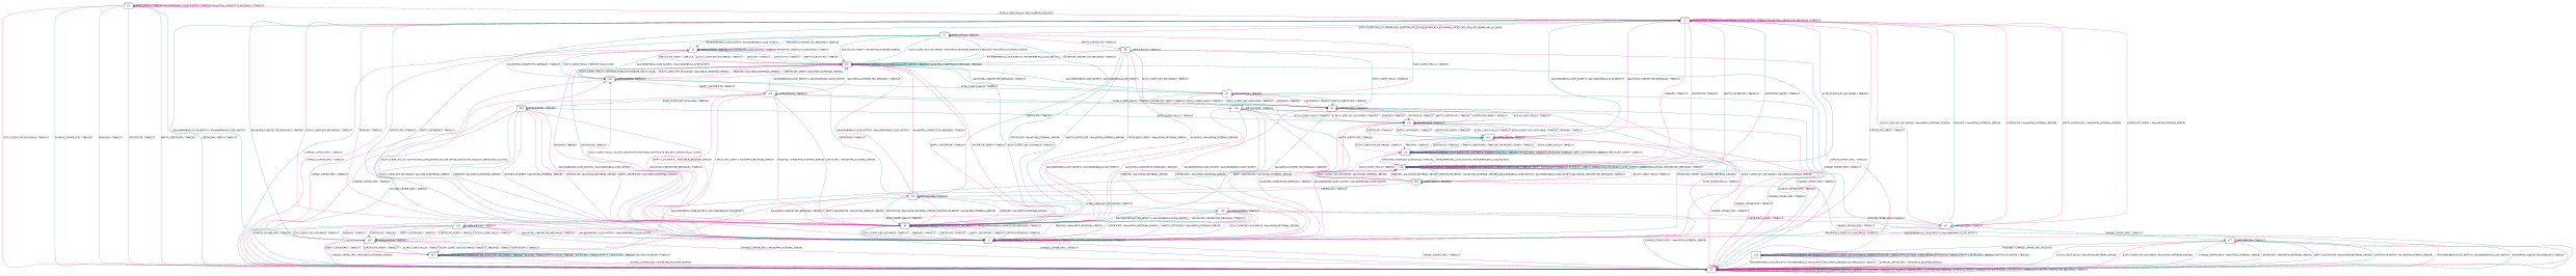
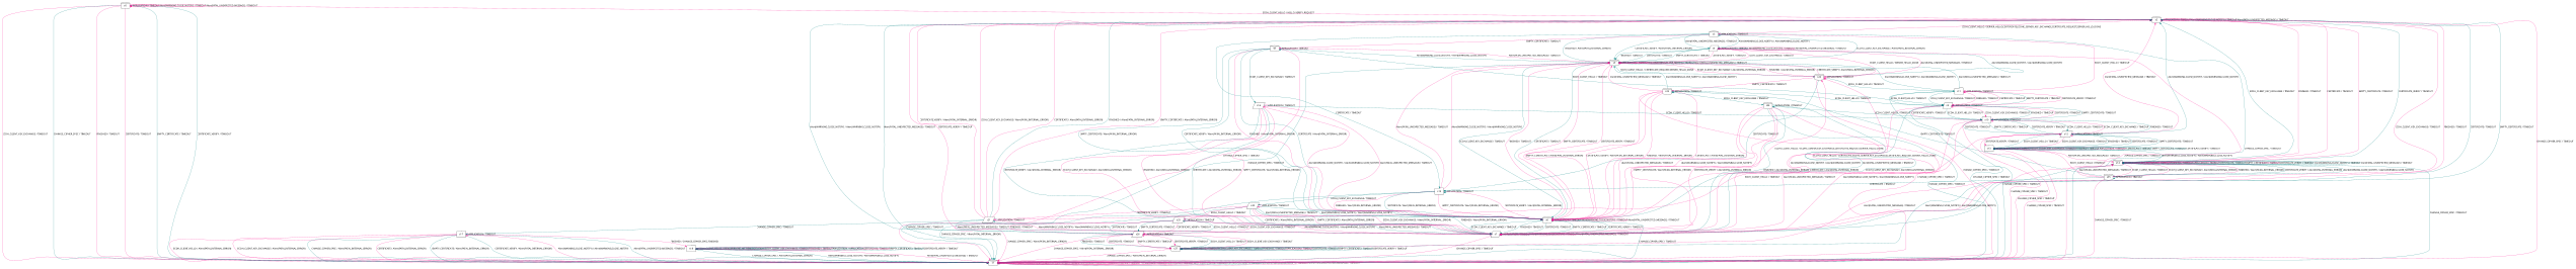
  digraph {
    fontname="Noto Sans"
    node [fontname="Noto Sans" shape=cylinder]
    edge [color=deeppink fontname="Noto Sans"]
    n1 [label=s0]
    n2 [label=s1]
    n3 [label=s2]
    n4 [label=s3]
    n5 [label=s14]
    n6 [label=s4 shape=parallelogram]
    n7 [label=s5]
    n8 [label=s8]
    n9 [label=s11 shape=folder]
    n10 [label=s19 shape=folder]
    n11 [label=s35]
    n12 [label=s22]
    n13 [label=s6]
    n14 [label=s9 shape=parallelogram]
    n15 [label=s16 shape=parallelogram]
    n16 [label=s20 shape=parallelogram]
-   n17 [label=s23 shape=parallelogram]
+   n17 [label=s23]
    n18 [label=s7 shape=parallelogram]
    n19 [label=s10 shape=folder]
    n20 [label=s12 shape=parallelogram]
    n21 [label=s13 shape=folder]
    n22 [label=s24]
    n23 [label=s17 shape=folder]
    n24 [label=s18 shape=folder]
    n25 [label=s21 shape=parallelogram]
    n26 [label=s25 shape=parallelogram]
    n27 [label=s26 shape=parallelogram]
    n28 [label=s27]
    n1 -> n1 [label="APPLICATION / TIMEOUT"]
    n1 -> n1 [label="Alert(WARNING,CLOSE_NOTIFY) / TIMEOUT"]
    n1 -> n1 [label="Alert(FATAL,UNEXPECTED_MESSAGE) / TIMEOUT"]
    n1 -> n2 [label="ECDH_CLIENT_KEY_EXCHANGE / TIMEOUT"]
    n1 -> n2 [color=teal label="CHANGE_CIPHER_SPEC / TIMEOUT"]
    n1 -> n2 [label="FINISHED / TIMEOUT"]
    n1 -> n2 [label="CERTIFICATE / TIMEOUT"]
    n1 -> n2 [color=teal label="EMPTY_CERTIFICATE / TIMEOUT"]
    n1 -> n2 [color=teal label="CERTIFICATE_VERIFY / TIMEOUT"]
    n1 -> n3 [label="ECDH_CLIENT_HELLO / HELLO_VERIFY_REQUEST"]
    n2 -> n2 [color=teal label="ECDH_CLIENT_HELLO / TIMEOUT"]
    n2 -> n2 [label="ECDH_CLIENT_KEY_EXCHANGE / TIMEOUT"]
    n2 -> n2 [label="CHANGE_CIPHER_SPEC / TIMEOUT"]
    n2 -> n2 [label="FINISHED / TIMEOUT"]
    n2 -> n2 [label="APPLICATION / TIMEOUT"]
    n2 -> n2 [label="CERTIFICATE / TIMEOUT"]
    n2 -> n2 [label="EMPTY_CERTIFICATE / TIMEOUT"]
    n2 -> n2 [label="CERTIFICATE_VERIFY / TIMEOUT"]
    n2 -> n2 [color=teal label="Alert(WARNING,CLOSE_NOTIFY) / TIMEOUT"]
    n2 -> n2 [label="Alert(FATAL,UNEXPECTED_MESSAGE) / TIMEOUT"]
+   n3 -> n2 [label="CHANGE_CIPHER_SPEC / TIMEOUT"]
    n3 -> n3 [color=teal label="APPLICATION / TIMEOUT"]
    n3 -> n3 [label="Alert(WARNING,CLOSE_NOTIFY) / TIMEOUT"]
    n3 -> n3 [label="Alert(FATAL,UNEXPECTED_MESSAGE) / TIMEOUT"]
    n3 -> n4 [label="ECDH_CLIENT_HELLO / SERVER_HELLO,CERTIFICATE,ECDHE_SERVER_KEY_EXCHANGE,CERTIFICATE_REQUEST,SERVER_HELLO_DONE"]
    n3 -> n5 [color=teal label="ECDH_CLIENT_KEY_EXCHANGE / TIMEOUT"]
    n3 -> n5 [label="FINISHED / TIMEOUT"]
    n3 -> n5 [label="CERTIFICATE / TIMEOUT"]
    n3 -> n5 [label="EMPTY_CERTIFICATE / TIMEOUT"]
    n3 -> n5 [color=teal label="CERTIFICATE_VERIFY / TIMEOUT"]
    n4 -> n2 [color=teal label="CHANGE_CIPHER_SPEC / TIMEOUT"]
    n4 -> n4 [color=teal label="APPLICATION / TIMEOUT"]
    n4 -> n6 [color=teal label="Alert(WARNING,CLOSE_NOTIFY) / Alert(WARNING,CLOSE_NOTIFY)"]
    n4 -> n6 [color=teal label="Alert(FATAL,UNEXPECTED_MESSAGE) / TIMEOUT"]
    n4 -> n7 [color=teal label="ECDH_CLIENT_KEY_EXCHANGE / Alert(FATAL,INTERNAL_ERROR)"]
    n4 -> n7 [color=teal label="FINISHED / Alert(FATAL,INTERNAL_ERROR)"]
    n4 -> n7 [color=teal label="CERTIFICATE_VERIFY / Alert(FATAL,INTERNAL_ERROR)"]
    n4 -> n8 [label="EMPTY_CERTIFICATE / TIMEOUT"]
    n4 -> n9 [label="ECDH_CLIENT_HELLO / TIMEOUT"]
-   n10 -> n4 [color=teal label="CERTIFICATE / TIMEOUT"]
+   n4 -> n10 [color=teal label="CERTIFICATE / TIMEOUT"]
    n5 -> n2 [color=teal label="CHANGE_CIPHER_SPEC / TIMEOUT"]
    n5 -> n5 [color=teal label="ECDH_CLIENT_KEY_EXCHANGE / TIMEOUT"]
    n5 -> n5 [label="FINISHED / TIMEOUT"]
    n5 -> n5 [label="APPLICATION / TIMEOUT"]
    n5 -> n5 [label="CERTIFICATE / TIMEOUT"]
    n5 -> n5 [color=teal label="EMPTY_CERTIFICATE / TIMEOUT"]
    n5 -> n5 [label="CERTIFICATE_VERIFY / TIMEOUT"]
    n5 -> n5 [color=teal label="Alert(WARNING,CLOSE_NOTIFY) / TIMEOUT"]
    n5 -> n5 [color=teal label="Alert(FATAL,UNEXPECTED_MESSAGE) / TIMEOUT"]
    n5 -> n11 [label="ECDH_CLIENT_HELLO / TIMEOUT"]
    n6 -> n2 [label="CHANGE_CIPHER_SPEC / TIMEOUT"]
    n6 -> n6 [label="APPLICATION / TIMEOUT"]
    n6 -> n6 [color=teal label="Alert(WARNING,CLOSE_NOTIFY) / TIMEOUT"]
    n6 -> n6 [label="Alert(FATAL,UNEXPECTED_MESSAGE) / TIMEOUT"]
    n6 -> n7 [label="ECDH_CLIENT_KEY_EXCHANGE / TIMEOUT"]
    n6 -> n7 [color=teal label="FINISHED / TIMEOUT"]
    n6 -> n7 [color=teal label="CERTIFICATE / TIMEOUT"]
    n6 -> n7 [color=teal label="EMPTY_CERTIFICATE / TIMEOUT"]
    n6 -> n7 [label="CERTIFICATE_VERIFY / TIMEOUT"]
-   n6 -> n12 [color=teal label="ECDH_CLIENT_HELLO / SERVER_HELLO_DONE"]
+   n6 -> n12 [label="ECDH_CLIENT_HELLO / SERVER_HELLO_DONE"]
    n7 -> n2 [color=teal label="CHANGE_CIPHER_SPEC / TIMEOUT"]
    n7 -> n7 [label="APPLICATION / TIMEOUT"]
    n7 -> n7 [label="Alert(WARNING,CLOSE_NOTIFY) / TIMEOUT"]
    n7 -> n7 [color=teal label="Alert(FATAL,UNEXPECTED_MESSAGE) / TIMEOUT"]
    n7 -> n12 [color=teal label="ECDH_CLIENT_HELLO / CERTIFICATE_REQUEST,SERVER_HELLO_DONE"]
    n7 -> n13 [color=teal label="ECDH_CLIENT_KEY_EXCHANGE / TIMEOUT"]
    n7 -> n13 [label="FINISHED / TIMEOUT"]
    n7 -> n13 [color=teal label="CERTIFICATE / TIMEOUT"]
    n7 -> n13 [label="EMPTY_CERTIFICATE / TIMEOUT"]
    n7 -> n13 [label="CERTIFICATE_VERIFY / TIMEOUT"]
    n8 -> n2 [label="CHANGE_CIPHER_SPEC / TIMEOUT"]
    n8 -> n7 [color=teal label="Alert(WARNING,CLOSE_NOTIFY) / Alert(WARNING,CLOSE_NOTIFY)"]
    n8 -> n7 [label="Alert(FATAL,UNEXPECTED_MESSAGE) / TIMEOUT"]
    n8 -> n8 [color=teal label="APPLICATION / TIMEOUT"]
    n8 -> n13 [label="FINISHED / Alert(FATAL,INTERNAL_ERROR)"]
    n8 -> n13 [color=teal label="CERTIFICATE / Alert(FATAL,INTERNAL_ERROR)"]
    n8 -> n13 [color=teal label="EMPTY_CERTIFICATE / Alert(FATAL,INTERNAL_ERROR)"]
    n8 -> n13 [color=teal label="CERTIFICATE_VERIFY / Alert(FATAL,INTERNAL_ERROR)"]
    n8 -> n14 [color=teal label="ECDH_CLIENT_HELLO / TIMEOUT"]
    n8 -> n15 [color=teal label="ECDH_CLIENT_KEY_EXCHANGE / TIMEOUT"]
    n9 -> n2 [color=teal label="CHANGE_CIPHER_SPEC / TIMEOUT"]
    n9 -> n7 [color=teal label="Alert(WARNING,CLOSE_NOTIFY) / Alert(WARNING,CLOSE_NOTIFY)"]
    n9 -> n7 [color=teal label="Alert(FATAL,UNEXPECTED_MESSAGE) / TIMEOUT"]
    n9 -> n9 [label="APPLICATION / TIMEOUT"]
    n9 -> n14 [color=teal label="ECDH_CLIENT_HELLO / TIMEOUT"]
    n9 -> n14 [color=teal label="ECDH_CLIENT_KEY_EXCHANGE / TIMEOUT"]
    n9 -> n14 [label="FINISHED / TIMEOUT"]
    n9 -> n14 [label="CERTIFICATE / TIMEOUT"]
    n9 -> n14 [color=teal label="EMPTY_CERTIFICATE / TIMEOUT"]
    n9 -> n14 [label="CERTIFICATE_VERIFY / TIMEOUT"]
    n10 -> n2 [color=teal label="CHANGE_CIPHER_SPEC / TIMEOUT"]
    n10 -> n7 [label="Alert(WARNING,CLOSE_NOTIFY) / Alert(WARNING,CLOSE_NOTIFY)"]
    n10 -> n7 [label="Alert(FATAL,UNEXPECTED_MESSAGE) / TIMEOUT"]
    n10 -> n10 [color=teal label="APPLICATION / TIMEOUT"]
    n10 -> n13 [label="FINISHED / Alert(FATAL,INTERNAL_ERROR)"]
    n10 -> n13 [color=teal label="CERTIFICATE / Alert(FATAL,INTERNAL_ERROR)"]
    n10 -> n13 [label="EMPTY_CERTIFICATE / Alert(FATAL,INTERNAL_ERROR)"]
    n10 -> n13 [label="CERTIFICATE_VERIFY / Alert(FATAL,INTERNAL_ERROR)"]
    n10 -> n16 [color=teal label="ECDH_CLIENT_KEY_EXCHANGE / TIMEOUT"]
    n11 -> n2 [label="CHANGE_CIPHER_SPEC / TIMEOUT"]
    n11 -> n5 [label="ECDH_CLIENT_KEY_EXCHANGE / Alert(FATAL,INTERNAL_ERROR)"]
    n11 -> n5 [label="FINISHED / Alert(FATAL,INTERNAL_ERROR)"]
    n11 -> n5 [color=teal label="CERTIFICATE_VERIFY / Alert(FATAL,INTERNAL_ERROR)"]
    n11 -> n5 [color=teal label="Alert(WARNING,CLOSE_NOTIFY) / Alert(WARNING,CLOSE_NOTIFY)"]
    n11 -> n5 [label="Alert(FATAL,UNEXPECTED_MESSAGE) / TIMEOUT"]
    n11 -> n10 [color=teal label="CERTIFICATE / TIMEOUT"]
    n11 -> n11 [color=teal label="APPLICATION / TIMEOUT"]
    n11 -> n17 [color=teal label="EMPTY_CERTIFICATE / TIMEOUT"]
    n11 -> n21 [label="ECDH_CLIENT_HELLO / TIMEOUT"]
    n12 -> n2 [label="CHANGE_CIPHER_SPEC / TIMEOUT"]
    n12 -> n6 [color=teal label="Alert(WARNING,CLOSE_NOTIFY) / Alert(WARNING,CLOSE_NOTIFY)"]
    n12 -> n6 [label="Alert(FATAL,UNEXPECTED_MESSAGE) / TIMEOUT"]
    n12 -> n7 [label="ECDH_CLIENT_KEY_EXCHANGE / Alert(FATAL,INTERNAL_ERROR)"]
    n12 -> n7 [label="FINISHED / Alert(FATAL,INTERNAL_ERROR)"]
    n12 -> n7 [label="CERTIFICATE_VERIFY / Alert(FATAL,INTERNAL_ERROR)"]
    n12 -> n9 [color=teal label="ECDH_CLIENT_HELLO / TIMEOUT"]
    n12 -> n10 [color=teal label="CERTIFICATE / TIMEOUT"]
    n12 -> n12 [label="APPLICATION / TIMEOUT"]
    n12 -> n17 [label="EMPTY_CERTIFICATE / TIMEOUT"]
    n13 -> n2 [color=teal label="CHANGE_CIPHER_SPEC / TIMEOUT"]
    n13 -> n12 [label="ECDH_CLIENT_HELLO / ECDHE_SERVER_KEY_EXCHANGE,CERTIFICATE_REQUEST,SERVER_HELLO_DONE"]
    n13 -> n13 [color=teal label="APPLICATION / TIMEOUT"]
    n13 -> n13 [color=teal label="Alert(WARNING,CLOSE_NOTIFY) / TIMEOUT"]
    n13 -> n13 [label="Alert(FATAL,UNEXPECTED_MESSAGE) / TIMEOUT"]
    n13 -> n18 [color=teal label="ECDH_CLIENT_KEY_EXCHANGE / TIMEOUT"]
    n13 -> n18 [color=teal label="FINISHED / TIMEOUT"]
    n13 -> n18 [color=teal label="CERTIFICATE / TIMEOUT"]
    n13 -> n18 [color=teal label="EMPTY_CERTIFICATE / TIMEOUT"]
    n13 -> n18 [color=teal label="CERTIFICATE_VERIFY / TIMEOUT"]
    n14 -> n2 [color=teal label="CHANGE_CIPHER_SPEC / TIMEOUT"]
    n14 -> n13 [label="Alert(WARNING,CLOSE_NOTIFY) / Alert(WARNING,CLOSE_NOTIFY)"]
    n14 -> n13 [color=teal label="Alert(FATAL,UNEXPECTED_MESSAGE) / TIMEOUT"]
    n14 -> n14 [label="APPLICATION / TIMEOUT"]
    n14 -> n19 [color=teal label="ECDH_CLIENT_HELLO / TIMEOUT"]
    n14 -> n19 [label="ECDH_CLIENT_KEY_EXCHANGE / TIMEOUT"]
    n14 -> n19 [color=teal label="FINISHED / TIMEOUT"]
    n14 -> n19 [label="CERTIFICATE / TIMEOUT"]
    n14 -> n19 [color=teal label="EMPTY_CERTIFICATE / TIMEOUT"]
    n14 -> n19 [label="CERTIFICATE_VERIFY / TIMEOUT"]
    n15 -> n13 [label="Alert(WARNING,CLOSE_NOTIFY) / Alert(WARNING,CLOSE_NOTIFY)"]
    n15 -> n13 [label="Alert(FATAL,UNEXPECTED_MESSAGE) / TIMEOUT"]
    n15 -> n15 [label="APPLICATION / TIMEOUT"]
    n15 -> n18 [label="ECDH_CLIENT_KEY_EXCHANGE / Alert(FATAL,INTERNAL_ERROR)"]
    n15 -> n18 [label="FINISHED / Alert(FATAL,INTERNAL_ERROR)"]
    n15 -> n18 [color=teal label="CERTIFICATE / Alert(FATAL,INTERNAL_ERROR)"]
    n15 -> n18 [label="EMPTY_CERTIFICATE / Alert(FATAL,INTERNAL_ERROR)"]
    n15 -> n18 [color=teal label="CERTIFICATE_VERIFY / Alert(FATAL,INTERNAL_ERROR)"]
    n15 -> n19 [color=teal label="ECDH_CLIENT_HELLO / TIMEOUT"]
    n16 -> n2 [color=teal label="CHANGE_CIPHER_SPEC / Alert(FATAL,INTERNAL_ERROR)"]
    n16 -> n13 [color=teal label="Alert(WARNING,CLOSE_NOTIFY) / Alert(WARNING,CLOSE_NOTIFY)"]
    n16 -> n13 [color=teal label="Alert(FATAL,UNEXPECTED_MESSAGE) / TIMEOUT"]
    n16 -> n16 [label="APPLICATION / TIMEOUT"]
    n16 -> n18 [label="ECDH_CLIENT_KEY_EXCHANGE / Alert(FATAL,INTERNAL_ERROR)"]
    n16 -> n18 [color=teal label="FINISHED / Alert(FATAL,INTERNAL_ERROR)"]
    n16 -> n18 [color=teal label="CERTIFICATE / Alert(FATAL,INTERNAL_ERROR)"]
    n16 -> n18 [label="EMPTY_CERTIFICATE / Alert(FATAL,INTERNAL_ERROR)"]
    n16 -> n25 [label="CERTIFICATE_VERIFY / TIMEOUT"]
    n16 -> n26 [label="ECDH_CLIENT_HELLO / TIMEOUT"]
    n17 -> n2 [label="CHANGE_CIPHER_SPEC / TIMEOUT"]
    n17 -> n7 [color=teal label="Alert(WARNING,CLOSE_NOTIFY) / Alert(WARNING,CLOSE_NOTIFY)"]
    n17 -> n7 [label="Alert(FATAL,UNEXPECTED_MESSAGE) / TIMEOUT"]
    n17 -> n13 [label="FINISHED / Alert(FATAL,INTERNAL_ERROR)"]
    n17 -> n13 [label="CERTIFICATE / Alert(FATAL,INTERNAL_ERROR)"]
    n17 -> n13 [label="EMPTY_CERTIFICATE / Alert(FATAL,INTERNAL_ERROR)"]
    n17 -> n13 [label="CERTIFICATE_VERIFY / Alert(FATAL,INTERNAL_ERROR)"]
    n17 -> n14 [color=teal label="ECDH_CLIENT_HELLO / TIMEOUT"]
    n17 -> n17 [color=teal label="APPLICATION / TIMEOUT"]
    n17 -> n22 [color=teal label="ECDH_CLIENT_KEY_EXCHANGE / TIMEOUT"]
    n18 -> n2 [label="CHANGE_CIPHER_SPEC / TIMEOUT"]
    n18 -> n3 [label="ECDH_CLIENT_KEY_EXCHANGE / TIMEOUT"]
    n18 -> n3 [label="FINISHED / TIMEOUT"]
    n18 -> n3 [color=teal label="CERTIFICATE / TIMEOUT"]
    n18 -> n3 [color=teal label="EMPTY_CERTIFICATE / TIMEOUT"]
    n18 -> n3 [label="CERTIFICATE_VERIFY / TIMEOUT"]
    n18 -> n12 [label="ECDH_CLIENT_HELLO / CERTIFICATE,ECDHE_SERVER_KEY_EXCHANGE,CERTIFICATE_REQUEST,SERVER_HELLO_DONE"]
    n18 -> n18 [label="APPLICATION / TIMEOUT"]
    n18 -> n18 [color=teal label="Alert(WARNING,CLOSE_NOTIFY) / TIMEOUT"]
    n18 -> n18 [label="Alert(FATAL,UNEXPECTED_MESSAGE) / TIMEOUT"]
    n19 -> n2 [label="CHANGE_CIPHER_SPEC / TIMEOUT"]
    n19 -> n18 [label="Alert(WARNING,CLOSE_NOTIFY) / Alert(WARNING,CLOSE_NOTIFY)"]
    n19 -> n18 [label="Alert(FATAL,UNEXPECTED_MESSAGE) / TIMEOUT"]
    n19 -> n19 [label="APPLICATION / TIMEOUT"]
    n19 -> n20 [color=teal label="ECDH_CLIENT_HELLO / TIMEOUT"]
    n19 -> n20 [label="ECDH_CLIENT_KEY_EXCHANGE / TIMEOUT"]
    n19 -> n20 [color=teal label="FINISHED / TIMEOUT"]
    n19 -> n20 [color=teal label="CERTIFICATE / TIMEOUT"]
    n19 -> n20 [color=teal label="EMPTY_CERTIFICATE / TIMEOUT"]
    n19 -> n20 [color=teal label="CERTIFICATE_VERIFY / TIMEOUT"]
    n20 -> n2 [label="CHANGE_CIPHER_SPEC / TIMEOUT"]
    n20 -> n3 [color=teal label="Alert(WARNING,CLOSE_NOTIFY) / Alert(WARNING,CLOSE_NOTIFY)"]
    n20 -> n3 [label="Alert(FATAL,UNEXPECTED_MESSAGE) / TIMEOUT"]
    n20 -> n20 [label="APPLICATION / TIMEOUT"]
    n20 -> n21 [color=teal label="ECDH_CLIENT_HELLO / TIMEOUT"]
    n20 -> n21 [label="ECDH_CLIENT_KEY_EXCHANGE / TIMEOUT"]
    n20 -> n21 [color=teal label="FINISHED / TIMEOUT"]
    n20 -> n21 [color=teal label="CERTIFICATE / TIMEOUT"]
    n20 -> n21 [color=teal label="EMPTY_CERTIFICATE / TIMEOUT"]
    n20 -> n21 [label="CERTIFICATE_VERIFY / TIMEOUT"]
    n21 -> n2 [label="CHANGE_CIPHER_SPEC / TIMEOUT"]
    n21 -> n5 [color=teal label="Alert(WARNING,CLOSE_NOTIFY) / Alert(WARNING,CLOSE_NOTIFY)"]
    n21 -> n5 [label="Alert(FATAL,UNEXPECTED_MESSAGE) / TIMEOUT"]
    n21 -> n21 [label="ECDH_CLIENT_HELLO / TIMEOUT"]
    n21 -> n21 [color=teal label="ECDH_CLIENT_KEY_EXCHANGE / TIMEOUT"]
    n21 -> n21 [label="FINISHED / TIMEOUT"]
    n21 -> n21 [color=teal label="APPLICATION / TIMEOUT"]
    n21 -> n21 [label="CERTIFICATE / TIMEOUT"]
    n21 -> n21 [color=teal label="EMPTY_CERTIFICATE / TIMEOUT"]
    n21 -> n21 [color=teal label="CERTIFICATE_VERIFY / TIMEOUT"]
    n22 -> n2 [color=teal label="CHANGE_CIPHER_SPEC / TIMEOUT"]
    n22 -> n13 [label="Alert(WARNING,CLOSE_NOTIFY) / Alert(WARNING,CLOSE_NOTIFY)"]
    n22 -> n13 [label="Alert(FATAL,UNEXPECTED_MESSAGE) / TIMEOUT"]
    n22 -> n18 [color=teal label="ECDH_CLIENT_KEY_EXCHANGE / Alert(FATAL,INTERNAL_ERROR)"]
    n22 -> n18 [color=teal label="FINISHED / Alert(FATAL,INTERNAL_ERROR)"]
    n22 -> n18 [label="CERTIFICATE / Alert(FATAL,INTERNAL_ERROR)"]
    n22 -> n18 [label="EMPTY_CERTIFICATE / Alert(FATAL,INTERNAL_ERROR)"]
    n22 -> n18 [label="CERTIFICATE_VERIFY / Alert(FATAL,INTERNAL_ERROR)"]
    n22 -> n19 [color=teal label="ECDH_CLIENT_HELLO / TIMEOUT"]
    n22 -> n22 [color=teal label="APPLICATION / TIMEOUT"]
    n23 -> n2 [label="ECDH_CLIENT_HELLO / Alert(FATAL,INTERNAL_ERROR)"]
    n23 -> n2 [label="ECDH_CLIENT_KEY_EXCHANGE / Alert(FATAL,INTERNAL_ERROR)"]
    n23 -> n2 [color=teal label="CHANGE_CIPHER_SPEC / Alert(FATAL,INTERNAL_ERROR)"]
    n23 -> n2 [label="CERTIFICATE / Alert(FATAL,INTERNAL_ERROR)"]
    n23 -> n2 [color=teal label="EMPTY_CERTIFICATE / Alert(FATAL,INTERNAL_ERROR)"]
    n23 -> n2 [color=teal label="CERTIFICATE_VERIFY / Alert(FATAL,INTERNAL_ERROR)"]
    n23 -> n2 [label="Alert(WARNING,CLOSE_NOTIFY) / Alert(WARNING,CLOSE_NOTIFY)"]
    n23 -> n2 [color=teal label="Alert(FATAL,UNEXPECTED_MESSAGE) / TIMEOUT"]
    n23 -> n23 [label="APPLICATION / TIMEOUT"]
-   n23 -> n24 [color=teal label="FINISHED / CHANGE_CIPHER_SPEC,FINISHED"]
+   n23 -> n24 [label="FINISHED / CHANGE_CIPHER_SPEC,FINISHED"]
    n24 -> n2 [color=teal label="CHANGE_CIPHER_SPEC / Alert(FATAL,INTERNAL_ERROR)"]
    n24 -> n2 [color=teal label="Alert(WARNING,CLOSE_NOTIFY) / Alert(WARNING,CLOSE_NOTIFY)"]
    n24 -> n2 [label="Alert(FATAL,UNEXPECTED_MESSAGE) / TIMEOUT"]
    n24 -> n24 [color=teal label="ECDH_CLIENT_HELLO / Alert(WARNING,NO_RENEGOTIATION)"]
    n24 -> n24 [color=teal label="ECDH_CLIENT_KEY_EXCHANGE / TIMEOUT"]
    n24 -> n24 [color=teal label="FINISHED / TIMEOUT"]
    n24 -> n24 [label="APPLICATION / APPLICATION"]
    n24 -> n24 [color=teal label="CERTIFICATE / TIMEOUT"]
    n24 -> n24 [label="EMPTY_CERTIFICATE / TIMEOUT"]
    n24 -> n24 [color=teal label="CERTIFICATE_VERIFY / TIMEOUT"]
    n25 -> n3 [label="ECDH_CLIENT_KEY_EXCHANGE / Alert(FATAL,INTERNAL_ERROR)"]
    n25 -> n3 [color=teal label="FINISHED / Alert(FATAL,INTERNAL_ERROR)"]
    n25 -> n3 [label="CERTIFICATE / Alert(FATAL,INTERNAL_ERROR)"]
    n25 -> n3 [label="EMPTY_CERTIFICATE / Alert(FATAL,INTERNAL_ERROR)"]
    n25 -> n3 [label="CERTIFICATE_VERIFY / Alert(FATAL,INTERNAL_ERROR)"]
    n25 -> n18 [label="Alert(WARNING,CLOSE_NOTIFY) / Alert(WARNING,CLOSE_NOTIFY)"]
    n25 -> n18 [color=teal label="Alert(FATAL,UNEXPECTED_MESSAGE) / TIMEOUT"]
    n25 -> n20 [label="ECDH_CLIENT_HELLO / TIMEOUT"]
    n25 -> n23 [color=teal label="CHANGE_CIPHER_SPEC / TIMEOUT"]
    n25 -> n25 [color=teal label="APPLICATION / TIMEOUT"]
    n26 -> n2 [label="CHANGE_CIPHER_SPEC / Alert(FATAL,INTERNAL_ERROR)"]
    n26 -> n18 [label="Alert(WARNING,CLOSE_NOTIFY) / Alert(WARNING,CLOSE_NOTIFY)"]
    n26 -> n18 [color=teal label="Alert(FATAL,UNEXPECTED_MESSAGE) / TIMEOUT"]
    n26 -> n26 [color=teal label="APPLICATION / TIMEOUT"]
    n26 -> n27 [color=teal label="ECDH_CLIENT_HELLO / TIMEOUT"]
    n26 -> n27 [label="ECDH_CLIENT_KEY_EXCHANGE / TIMEOUT"]
    n26 -> n27 [label="FINISHED / TIMEOUT"]
    n26 -> n27 [color=teal label="CERTIFICATE / TIMEOUT"]
    n26 -> n27 [color=teal label="EMPTY_CERTIFICATE / TIMEOUT"]
    n26 -> n27 [label="CERTIFICATE_VERIFY / TIMEOUT"]
    n27 -> n2 [label="CHANGE_CIPHER_SPEC / Alert(FATAL,INTERNAL_ERROR)"]
    n27 -> n3 [color=teal label="Alert(WARNING,CLOSE_NOTIFY) / Alert(WARNING,CLOSE_NOTIFY)"]
    n27 -> n3 [color=teal label="Alert(FATAL,UNEXPECTED_MESSAGE) / TIMEOUT"]
    n27 -> n27 [label="APPLICATION / TIMEOUT"]
    n27 -> n28 [color=teal label="ECDH_CLIENT_HELLO / TIMEOUT"]
    n27 -> n28 [label="ECDH_CLIENT_KEY_EXCHANGE / TIMEOUT"]
    n27 -> n28 [color=teal label="FINISHED / TIMEOUT"]
    n27 -> n28 [label="CERTIFICATE / TIMEOUT"]
    n27 -> n28 [label="EMPTY_CERTIFICATE / TIMEOUT"]
    n27 -> n28 [label="CERTIFICATE_VERIFY / TIMEOUT"]
    n28 -> n2 [label="CHANGE_CIPHER_SPEC / Alert(FATAL,INTERNAL_ERROR)"]
    n28 -> n5 [color=teal label="Alert(WARNING,CLOSE_NOTIFY) / Alert(WARNING,CLOSE_NOTIFY)"]
    n28 -> n5 [label="Alert(FATAL,UNEXPECTED_MESSAGE) / TIMEOUT"]
    n28 -> n28 [label="ECDH_CLIENT_HELLO / TIMEOUT"]
    n28 -> n28 [label="ECDH_CLIENT_KEY_EXCHANGE / TIMEOUT"]
    n28 -> n28 [color=teal label="FINISHED / TIMEOUT"]
    n28 -> n28 [color=teal label="APPLICATION / TIMEOUT"]
    n28 -> n28 [label="CERTIFICATE / TIMEOUT"]
    n28 -> n28 [color=teal label="EMPTY_CERTIFICATE / TIMEOUT"]
    n28 -> n28 [color=teal label="CERTIFICATE_VERIFY / TIMEOUT"]
  }
